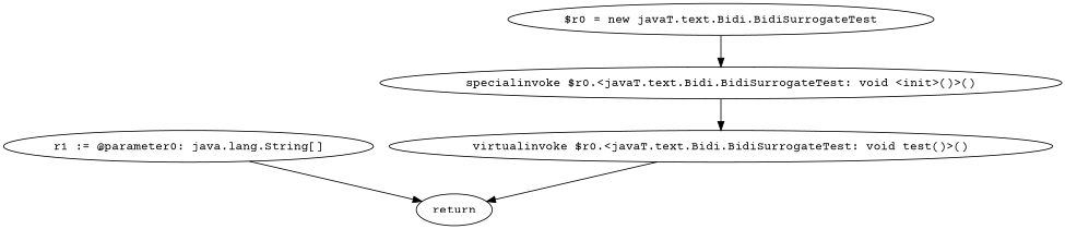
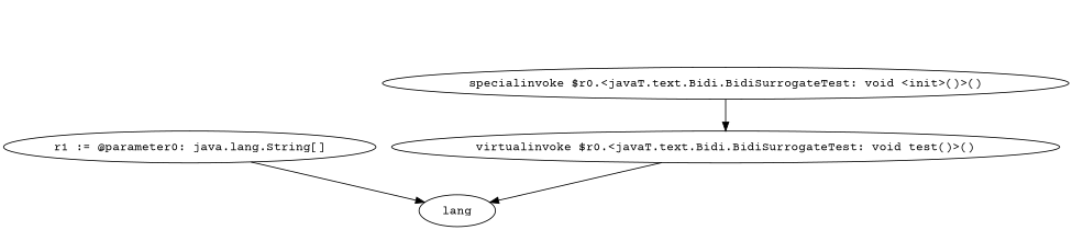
  digraph {
    fontname="Courier Prime"
    node [fontname="Courier Prime"]
    edge [fontname="Courier Prime"]
    "r1 := @parameter0: java.lang.String[]"
-   return
-   "$r0 = new javaT.text.Bidi.BidiSurrogateTest"
+   return [label=lang]
    "specialinvoke $r0.<javaT.text.Bidi.BidiSurrogateTest: void <init>()>()"
    "virtualinvoke $r0.<javaT.text.Bidi.BidiSurrogateTest: void test()>()"
    "r1 := @parameter0: java.lang.String[]" -> return
-   "$r0 = new javaT.text.Bidi.BidiSurrogateTest" -> "specialinvoke $r0.<javaT.text.Bidi.BidiSurrogateTest: void <init>()>()"
    "specialinvoke $r0.<javaT.text.Bidi.BidiSurrogateTest: void <init>()>()" -> "virtualinvoke $r0.<javaT.text.Bidi.BidiSurrogateTest: void test()>()"
    "virtualinvoke $r0.<javaT.text.Bidi.BidiSurrogateTest: void test()>()" -> return
  }
